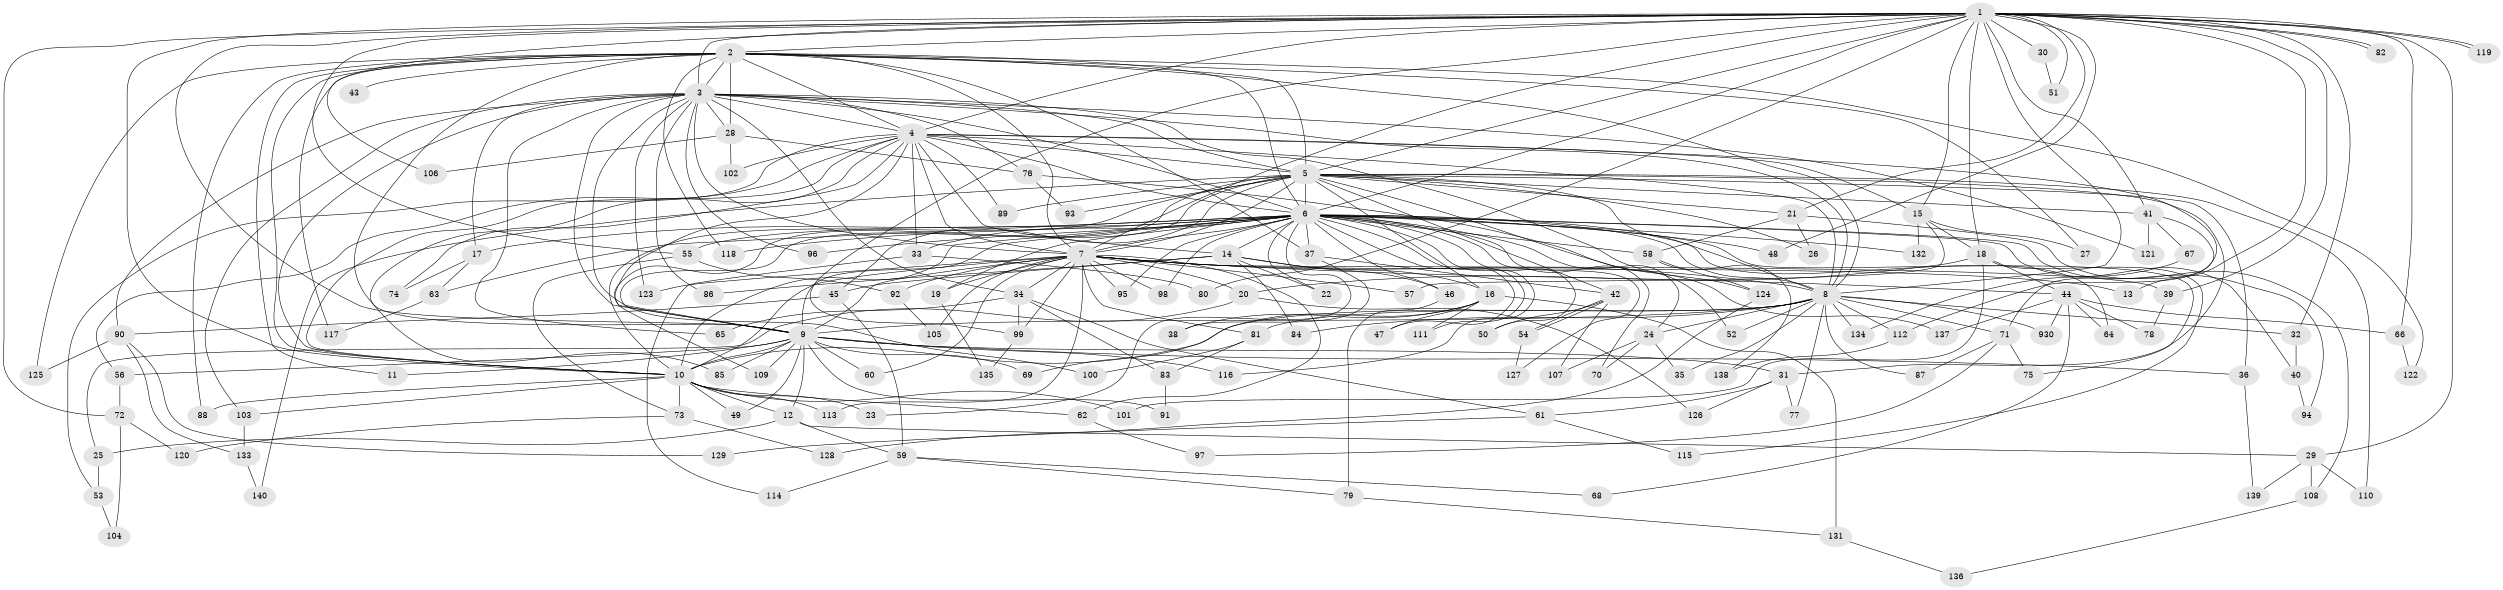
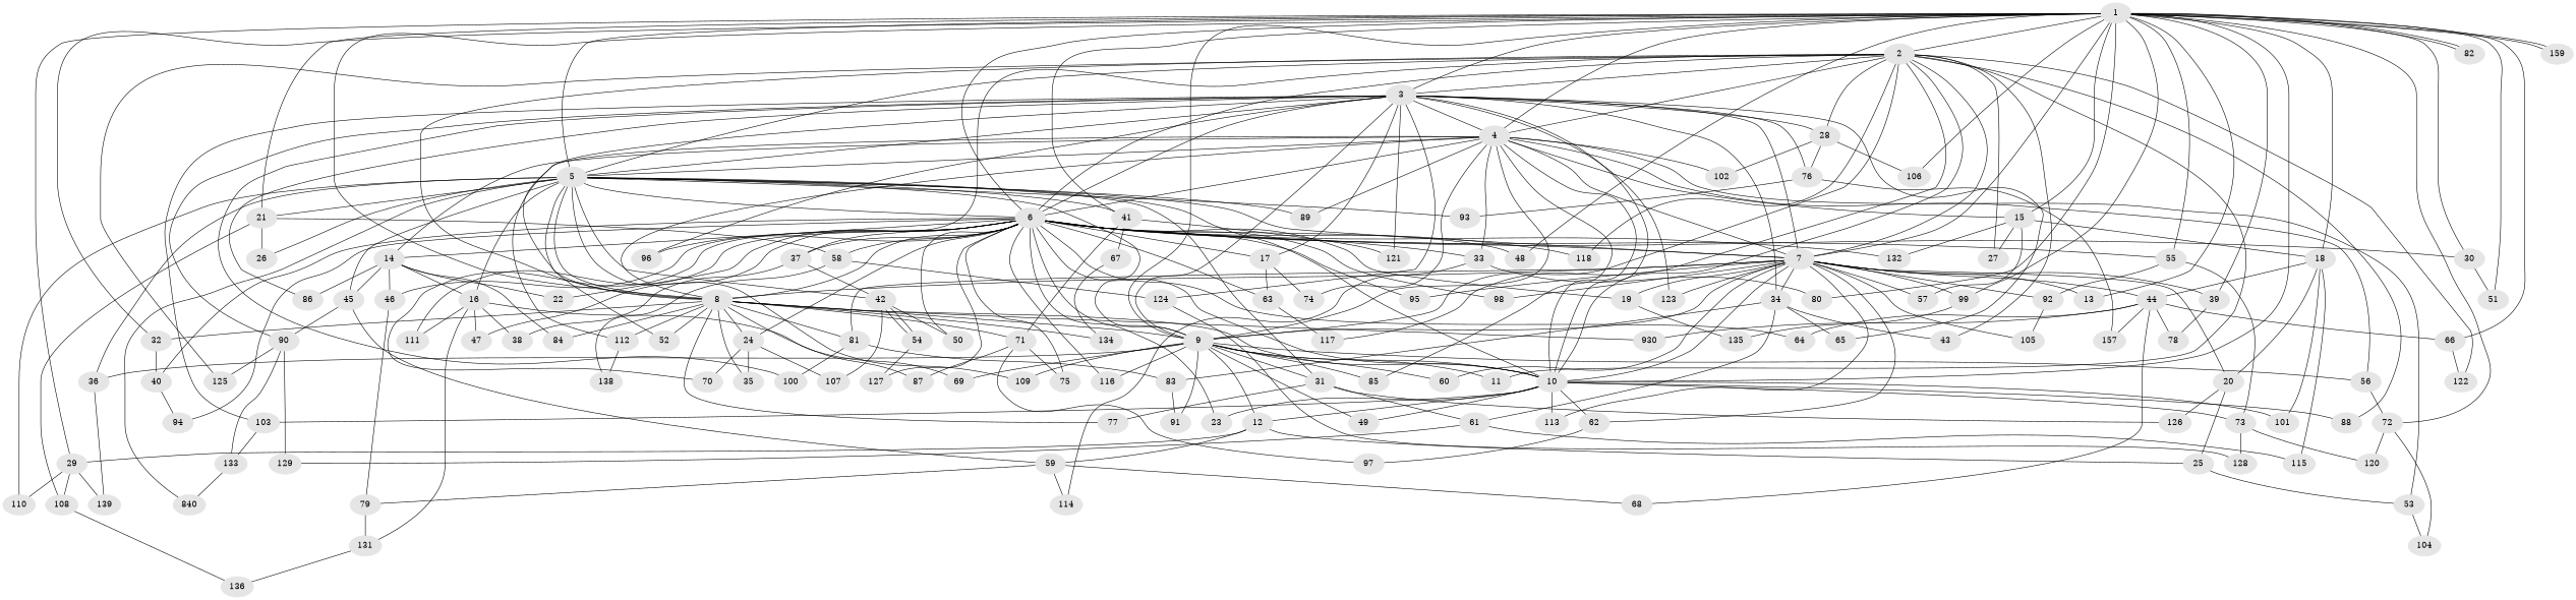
  graph {
    node [color=gray90 style=filled]
    1
    2
    3
    4
    5
    6
    7
    8
    9
    10
    13
    15
    18
    21
    29
    30
    32
    39
    41
    48
    51
    55
    66
    72
    80
    82
    99
    106
-   119
+   119 [label=159]
    11
    27
    28
    37
    43
    88
    117
    118
    122
    125
    17
    34
    65
    76
    86
    90
    96
    100
    103
    121
    123
    124
    14
    33
    53
    56
    74
    85
    89
    102
    112
    16
    26
    31
    36
    42
    45
    52
    93
    109
    110
-   140
+   140 [label=840]
    19
    22
    23
    24
    40
    46
    47
    50
    58
    63
    64
    70
    75
    94
    95
    98
    111
    116
    127
    132
    20
    44
    57
    60
    62
    81
    92
    105
    113
    35
    71
    77
    84
    87
    n106 [label=930]
    134
    12
    49
    69
    91
    73
    101
    115
    108
    139
    78
    67
    104
    120
    135
    38
    61
    83
-   137
+   137 [label=157]
    129
    133
    128
    114
    138
    131
    126
    107
    54
    59
    79
    25
    68
    97
    136
    1 -- 2
    1 -- 3
    1 -- 4
    1 -- 5
    1 -- 6
    1 -- 7
    1 -- 8
    1 -- 9
    1 -- 10
    1 -- 13
    1 -- 15
    1 -- 18
    1 -- 21
    1 -- 29
    1 -- 30
    1 -- 32
    1 -- 39
    1 -- 41
    1 -- 48
    1 -- 51
    1 -- 55
    1 -- 66
    1 -- 72
    1 -- 80
    1 -- 82
    1 -- 82
    1 -- 99
    1 -- 106
    1 -- 119
    1 -- 119
    2 -- 3
    2 -- 4
    2 -- 5
    2 -- 6
    2 -- 7
    2 -- 8
    2 -- 9
    2 -- 10
    2 -- 11
    2 -- 27
    2 -- 28
    2 -- 37
    2 -- 43
    2 -- 88
    2 -- 117
    2 -- 118
    2 -- 122
    2 -- 125
    3 -- 4
    3 -- 5
    3 -- 6
    3 -- 7
    3 -- 8
    3 -- 9
    3 -- 10
    3 -- 28
    3 -- 17
    3 -- 34
    3 -- 65
    3 -- 76
    3 -- 86
    3 -- 90
    3 -- 96
    3 -- 100
    3 -- 103
    3 -- 121
    3 -- 123
    3 -- 124
    4 -- 5
    4 -- 6
    4 -- 7
    4 -- 8
    4 -- 9
    4 -- 10
    4 -- 15
    4 -- 14
    4 -- 33
    4 -- 53
    4 -- 56
    4 -- 74
    4 -- 85
    4 -- 89
    4 -- 102
    4 -- 112
    5 -- 6
    5 -- 7
    5 -- 8
    5 -- 9
    5 -- 10
    5 -- 21
    5 -- 41
    5 -- 89
    5 -- 16
    5 -- 26
    5 -- 31
    5 -- 36
    5 -- 42
    5 -- 45
    5 -- 52
    5 -- 93
    5 -- 109
    5 -- 110
    5 -- 140
    6 -- 7
    6 -- 8
    6 -- 9
    6 -- 10
+   6 -- 30
    6 -- 48
    6 -- 55
    6 -- 37
    6 -- 118
    6 -- 17
    6 -- 96
    6 -- 14
    6 -- 33
    6 -- 19
    6 -- 22
    6 -- 23
    6 -- 24
    6 -- 40
    6 -- 46
    6 -- 47
    6 -- 50
    6 -- 58
    6 -- 63
    6 -- 64
    6 -- 70
    6 -- 75
    6 -- 94
    6 -- 95
    6 -- 98
    6 -- 111
    6 -- 116
    6 -- 127
    6 -- 132
    7 -- 8
    7 -- 9
    7 -- 10
    7 -- 13
    7 -- 39
    7 -- 99
    7 -- 34
    7 -- 123
    7 -- 19
    7 -- 95
    7 -- 98
    7 -- 20
    7 -- 44
    7 -- 57
    7 -- 60
    7 -- 62
    7 -- 81
    7 -- 92
    7 -- 105
    7 -- 113
    8 -- 9
    8 -- 10
    8 -- 32
    8 -- 112
    8 -- 52
    8 -- 24
    8 -- 81
    8 -- 35
    8 -- 71
    8 -- 77
    8 -- 84
    8 -- 87
    8 -- n106
    8 -- 134
    9 -- 10
    9 -- 11
    9 -- 56
    9 -- 85
    9 -- 31
    9 -- 36
    9 -- 109
    9 -- 116
    9 -- 60
    9 -- 12
    9 -- 49
    9 -- 69
    9 -- 91
    10 -- 88
    10 -- 103
    10 -- 23
    10 -- 62
    10 -- 113
    10 -- 12
    10 -- 49
    10 -- 73
    10 -- 101
    15 -- 18
    15 -- 27
    15 -- 132
    15 -- 57
    18 -- 20
    18 -- 44
    18 -- 101
    18 -- 115
    21 -- 26
    21 -- 58
    21 -- 108
    29 -- 110
    29 -- 108
    29 -- 139
    30 -- 51
    32 -- 40
    39 -- 78
    41 -- 121
    41 -- 71
    41 -- 67
    55 -- 92
    55 -- 73
    66 -- 122
    72 -- 104
    72 -- 120
    99 -- 135
    28 -- 106
    28 -- 76
    28 -- 102
    37 -- 42
    37 -- 38
    17 -- 74
    17 -- 63
-   34 -- 99
+   34 -- 43
    34 -- 65
    34 -- 61
    34 -- 83
    76 -- 93
    76 -- 137
    90 -- 125
    90 -- 129
    90 -- 133
    103 -- 133
    124 -- 128
    14 -- 86
    14 -- 16
    14 -- 45
    14 -- 22
    14 -- 46
    14 -- 84
    33 -- 80
    33 -- 114
    53 -- 104
    56 -- 72
    112 -- 138
    16 -- 47
    16 -- 111
    16 -- 69
    16 -- 38
    16 -- 131
    31 -- 77
    31 -- 61
    31 -- 126
    36 -- 139
    42 -- 50
    42 -- 107
    42 -- 54
    42 -- 54
    45 -- 90
    45 -- 59
    19 -- 135
    24 -- 70
    24 -- 35
    24 -- 107
    40 -- 94
    46 -- 79
    58 -- 124
    58 -- 138
    63 -- 117
    20 -- 126
    20 -- 25
    44 -- 66
    44 -- 64
    44 -- n106
    44 -- 78
    44 -- 137
    44 -- 68
    62 -- 97
    81 -- 100
    81 -- 83
    92 -- 105
    71 -- 75
    71 -- 87
    71 -- 97
    12 -- 29
    12 -- 59
    12 -- 25
    73 -- 120
    73 -- 128
    108 -- 136
    67 -- 134
    61 -- 115
    61 -- 129
    83 -- 91
    133 -- 140
    131 -- 136
    54 -- 127
    59 -- 114
    59 -- 79
    59 -- 68
    79 -- 131
    25 -- 53
  }
